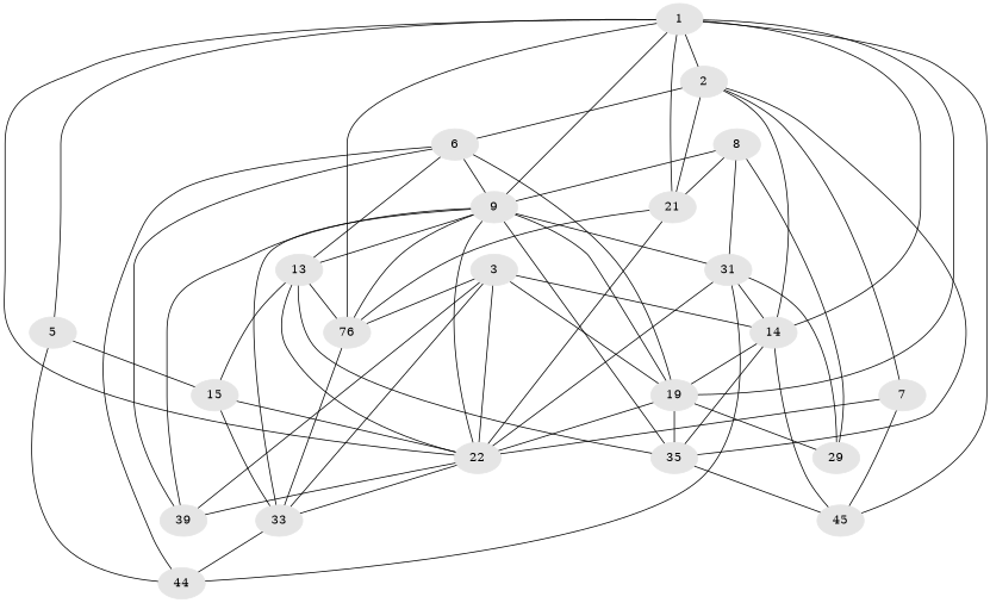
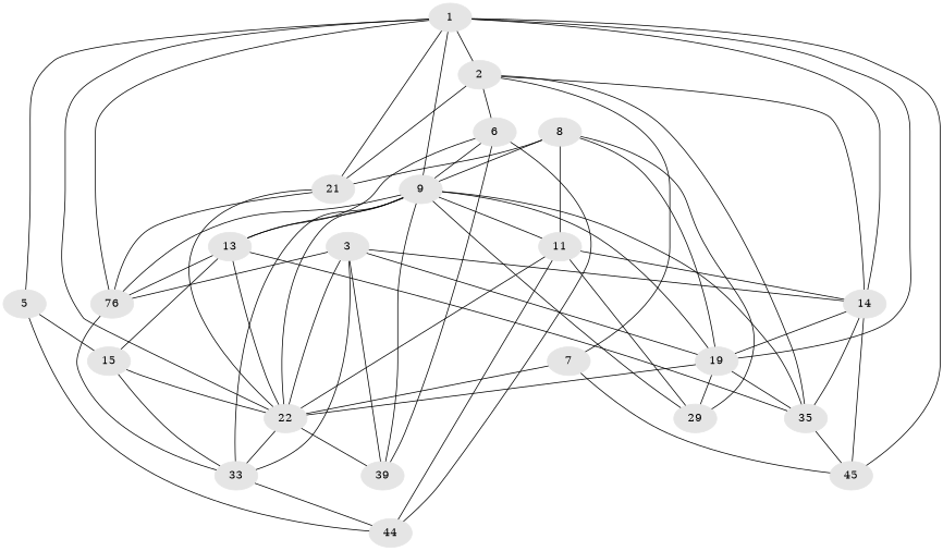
  graph {
    fontname="DejaVu Serif"
    node [color=gray90 fontname="DejaVu Serif" style=filled]
    edge [fontname="DejaVu Serif"]
    1 [super="+37+6+12"]
    2 [super="+15"]
    5
    9 [super="+23+16"]
    14 [super="+30+54"]
    19 [super="+52+24"]
    21 [super="+40+28"]
    22 [super="+25+36"]
    n9 [label=76 super="+48+53"]
    45
    n11 [label=6 super="+41"]
    7
    35 [super="+49"]
    44
    n15 [label=15]
    33 [super="+59"]
    39
    13 [super="+46"]
-   11 [super="+42" label=31]
+   11 [super="+42"]
    29
    3 [super="+10+31+43"]
    8
    1 -- 2 [weight=3]
    1 -- 5
    1 -- 9 [weight=2]
    1 -- 14 [weight=2]
    1 -- 19 [weight=3]
    1 -- 21 [weight=3]
    1 -- 22
    1 -- n9 [weight=2]
    1 -- 45
    2 -- 14
    2 -- 21
    2 -- n11
    2 -- 7
    2 -- 35
    5 -- 44
    5 -- n15
    9 -- 19
    9 -- 22
    9 -- n9
    9 -- 35
    9 -- 33
    9 -- 39
    9 -- 13
    9 -- 11
+   9 -- 29
    14 -- 19
    14 -- 45
    14 -- 35
    19 -- 22
    19 -- 35
    19 -- 29
    21 -- 22
    21 -- n9
    22 -- 33
    22 -- 39
    n9 -- 33
    n11 -- 9
-   n11 -- 19
+   8 -- 19
    n11 -- 44
    n11 -- 39
    n11 -- 13
    7 -- 22
    7 -- 45
    35 -- 45
    n15 -- 22
    n15 -- 33
    33 -- 44
    13 -- 22
    13 -- n9
    13 -- 35
    13 -- n15
    11 -- 14
    11 -- 22
    11 -- 44
    11 -- 29
    3 -- 14 [weight=2]
    3 -- 19
    3 -- 22 [weight=2]
    3 -- n9 [weight=2]
    3 -- 33
    3 -- 39
    8 -- 9
    8 -- 21
    8 -- 11
    8 -- 29
  }
